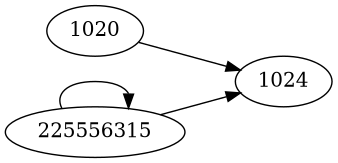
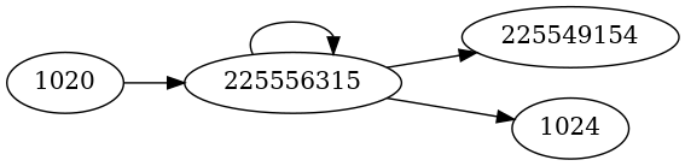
  digraph {
    rankdir=LR
    1020
    225556315
+   225549154
    1024
-   1020 -> 1024
+   1020 -> 225556315
    225556315 -> 225556315
+   225556315 -> 225549154
    225556315 -> 1024
  }
